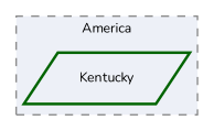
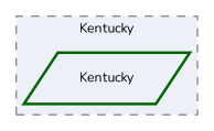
  digraph {
    compound=true
    fontname=Nunito
    n1 [color=darkgreen fillcolor="#edf0f7" fontname=Nunito fontsize=10 height=0.2 label=Kentucky shape=parallelogram style="filled,bold" width=0.4]
    subgraph cluster_1 {
      bgcolor="#edf0f7"
      fontsize=10
-     label=America
+     label=Kentucky
      pencolor=grey50
      style="filled,dashed"
      n1
    }
  }
